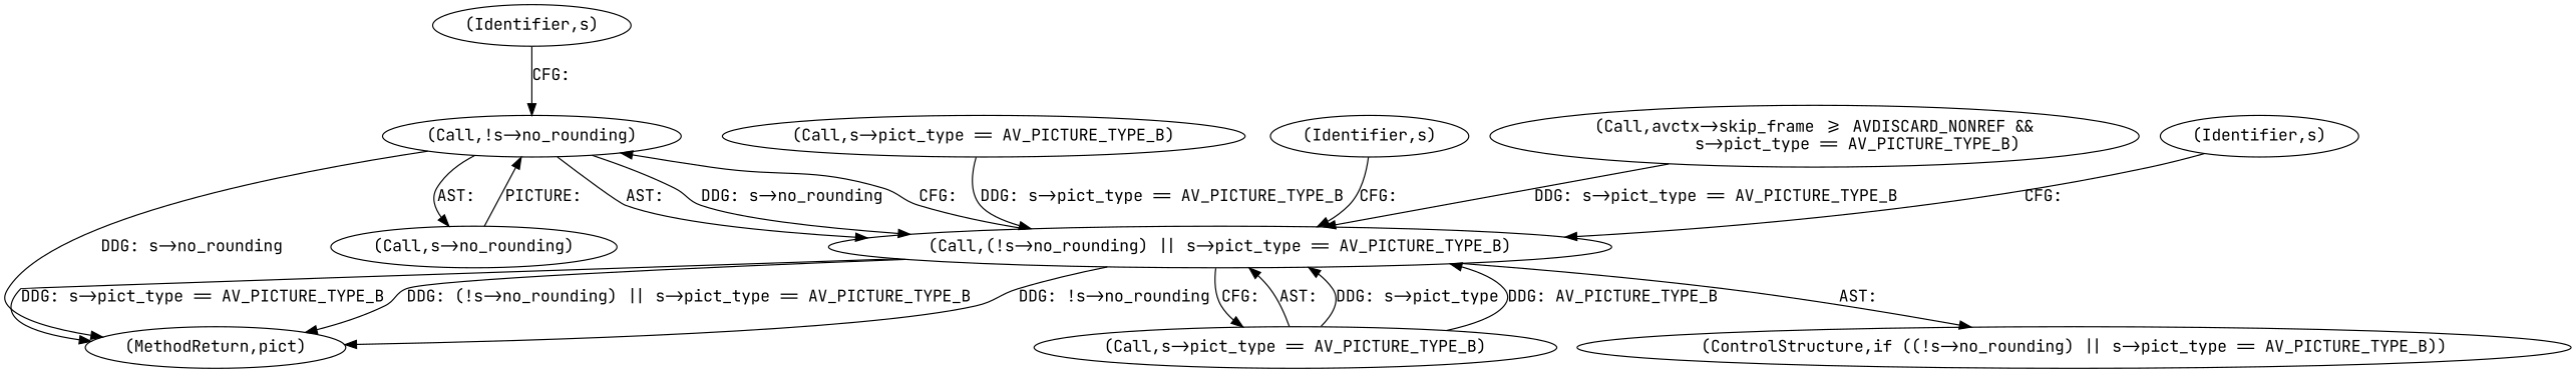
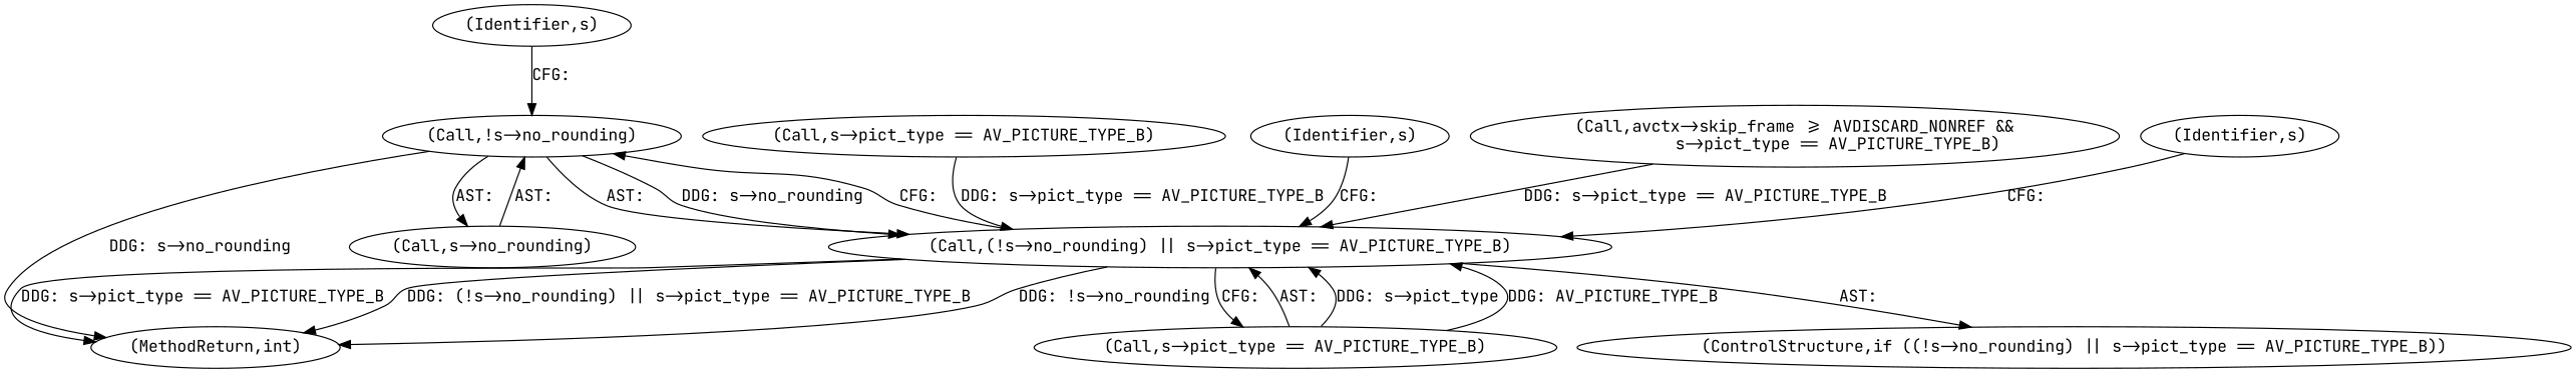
  digraph {
    fontname="JetBrains Mono"
    node [fontname="JetBrains Mono"]
    edge [fontname="JetBrains Mono"]
    n1 [label="(Call,!s->no_rounding)"]
    n2 [label="(Call,(!s->no_rounding) || s->pict_type == AV_PICTURE_TYPE_B)"]
    n3 [label="(Call,s->no_rounding)"]
-   n4 [label="(MethodReturn,pict)"]
+   n4 [label="(MethodReturn,int)"]
    n5 [label="(Call,s->pict_type == AV_PICTURE_TYPE_B)"]
    n6 [label="(ControlStructure,if ((!s->no_rounding) || s->pict_type == AV_PICTURE_TYPE_B))"]
    n7 [label="(Call,s->pict_type == AV_PICTURE_TYPE_B)"]
    n8 [label="(Identifier,s)"]
    n9 [label="(Call,avctx->skip_frame >= AVDISCARD_NONREF &&\n         s->pict_type == AV_PICTURE_TYPE_B)"]
    n10 [label="(Identifier,s)"]
    n11 [label="(Identifier,s)"]
    n1 -> n2 [label="AST: "]
    n1 -> n2 [label="DDG: s->no_rounding"]
    n1 -> n3 [label="AST: "]
    n1 -> n4 [label="DDG: s->no_rounding"]
    n2 -> n1 [label="CFG: "]
    n2 -> n4 [label="DDG: !s->no_rounding"]
    n2 -> n4 [label="DDG: s->pict_type == AV_PICTURE_TYPE_B"]
    n2 -> n4 [label="DDG: (!s->no_rounding) || s->pict_type == AV_PICTURE_TYPE_B"]
    n2 -> n5 [label="CFG: "]
    n2 -> n6 [label="AST: "]
-   n3 -> n1 [label="PICTURE: "]
+   n3 -> n1 [label="AST: "]
    n5 -> n2 [label="AST: "]
    n5 -> n2 [label="DDG: s->pict_type"]
    n5 -> n2 [label="DDG: AV_PICTURE_TYPE_B"]
    n7 -> n2 [label="DDG: s->pict_type == AV_PICTURE_TYPE_B"]
    n8 -> n2 [label="CFG: "]
    n9 -> n2 [label="DDG: s->pict_type == AV_PICTURE_TYPE_B"]
    n10 -> n2 [label="CFG: "]
    n11 -> n1 [label="CFG: "]
  }
